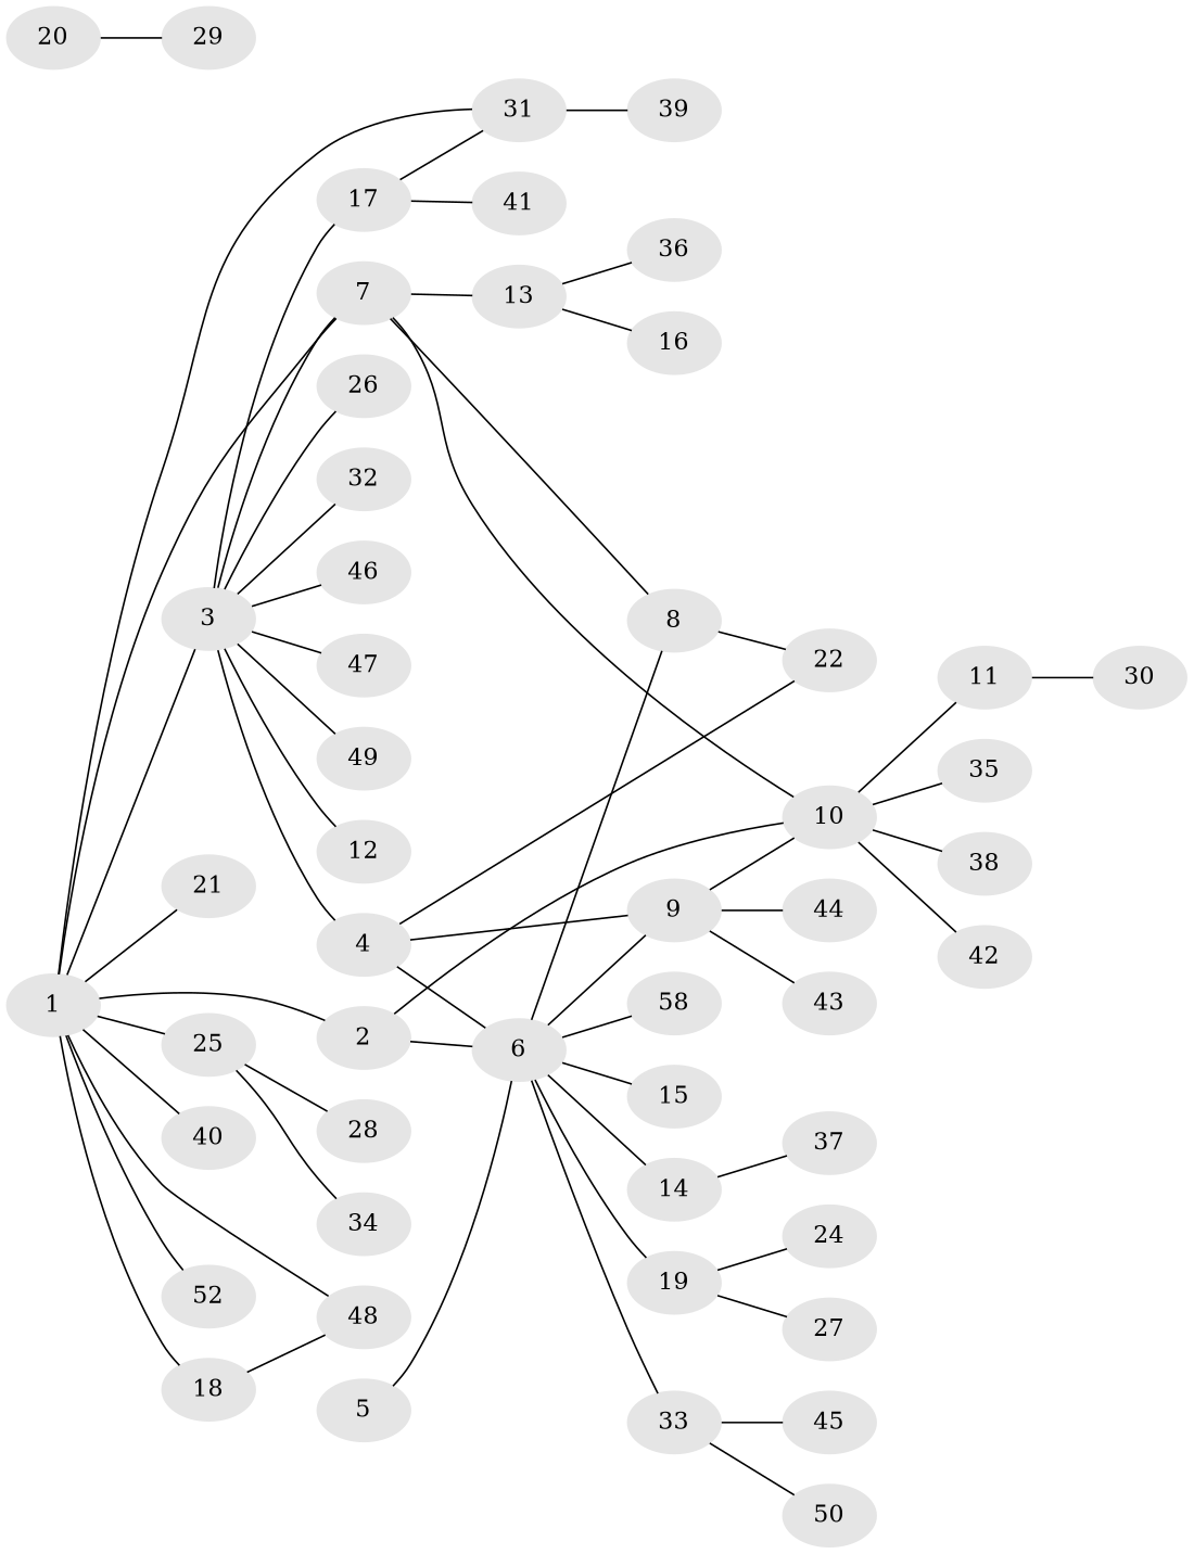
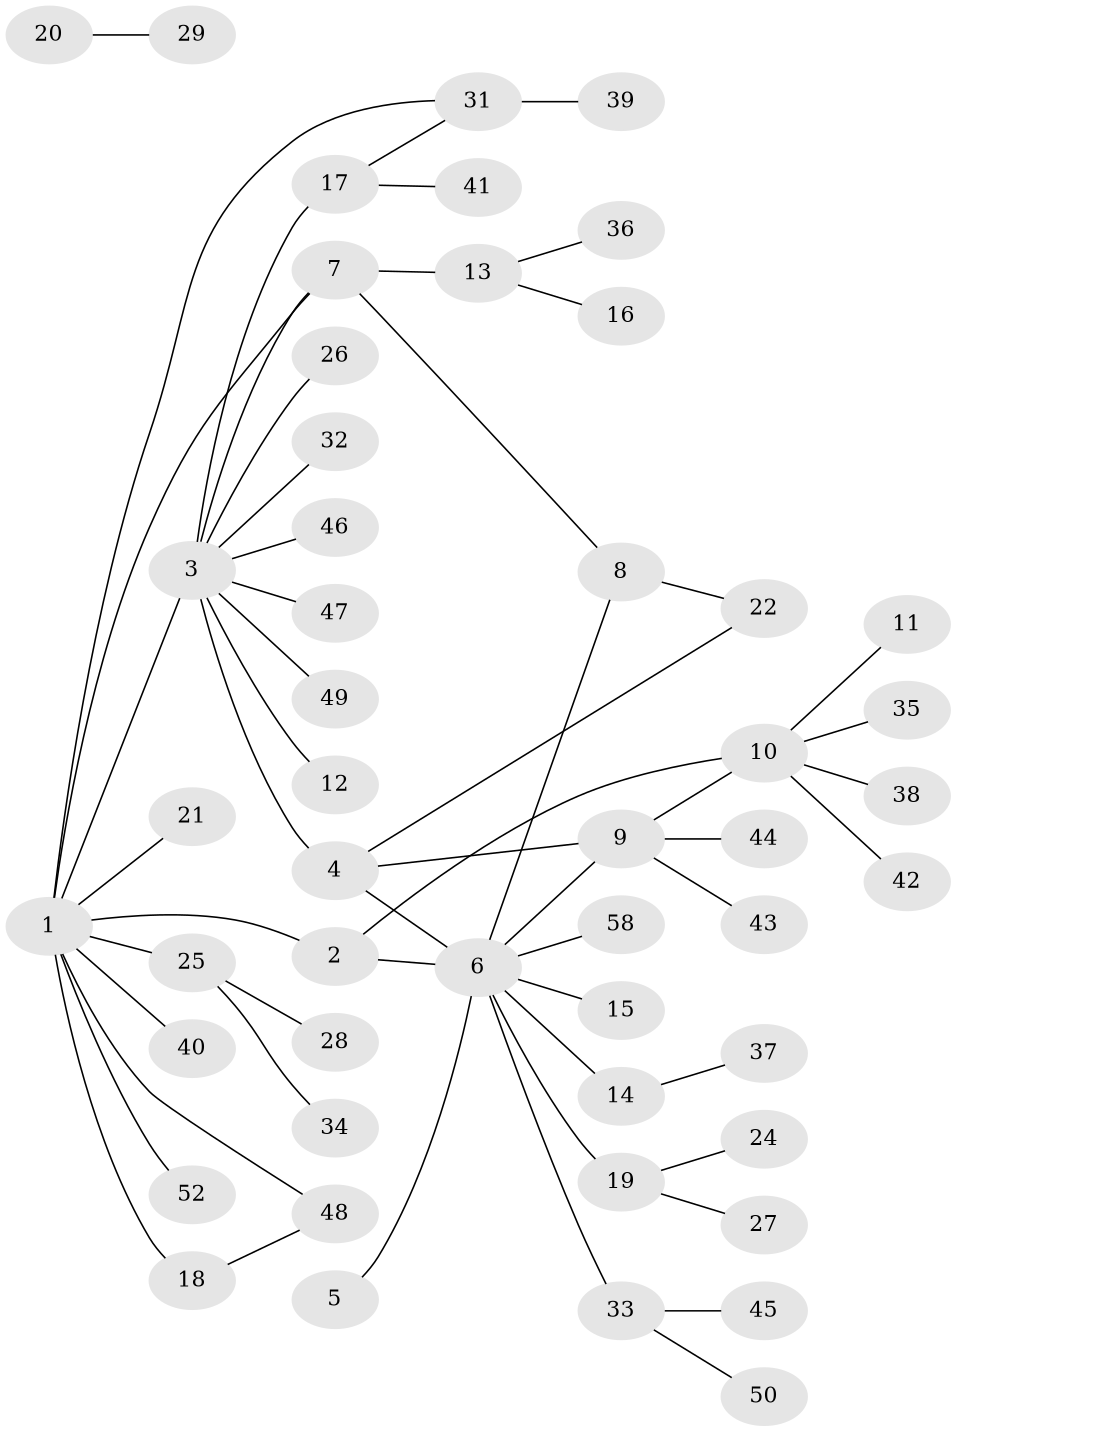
  graph {
    rankdir=LR
    node [color=gray90 style=filled]
    1
    2
    3
    7
    21
    25
    31
    40
    48
    52
    18
    6
    10
    4
    12
    17
    26
    32
    46
    47
    49
    8
    13
    28
    34
    39
    9
    14
    15
    19
    33
    n32 [label=58]
    11
    35
    38
    42
    22
    41
    43
    44
    5
    37
    24
    27
    45
    50
    16
    36
-   30
    20
    29
    1 -- 2
    1 -- 3
    1 -- 7
    1 -- 21
    1 -- 25
    1 -- 31
    1 -- 40
    1 -- 48
    1 -- 52
    1 -- 18
    2 -- 6
    2 -- 10
    3 -- 7
    3 -- 4
    3 -- 12
    3 -- 17
    3 -- 26
    3 -- 32
    3 -- 46
    3 -- 47
    3 -- 49
-   7 -- 10
    7 -- 8
    7 -- 13
    25 -- 28
    25 -- 34
    31 -- 39
    18 -- 48
    6 -- 8
    6 -- 9
    6 -- 14
    6 -- 15
    6 -- 19
    6 -- 33
    6 -- n32
    10 -- 11
    10 -- 35
    10 -- 38
    10 -- 42
    4 -- 6
    4 -- 9
    4 -- 22
    17 -- 31
    17 -- 41
    8 -- 22
    13 -- 16
    13 -- 36
    9 -- 10
    9 -- 43
    9 -- 44
    14 -- 37
    19 -- 24
    19 -- 27
    33 -- 45
    33 -- 50
-   11 -- 30
    5 -- 6
    20 -- 29
  }
